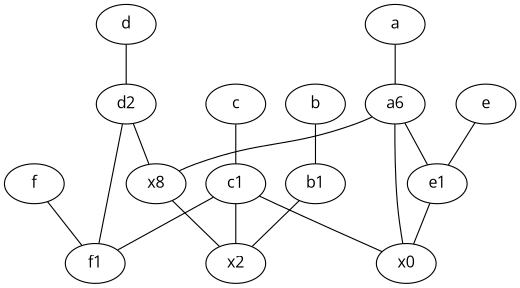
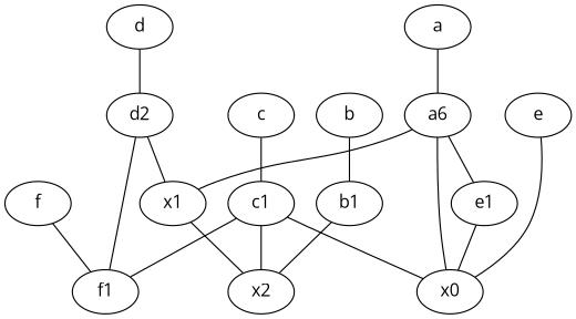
  graph {
    fontname="Open Sans"
    node [fontname="Open Sans" labelfontsize=50]
    edge [fontname="Open Sans"]
    c
    c1
    f1
    x2
    x0
    n6 [label=d2]
-   x1 [label=x8]
+   x1
    b
    b1
    d
    f
    e
    e1
    n14 [label=a6]
    a
    c -- c1
    c1 -- f1
    c1 -- x2
    c1 -- x0
    n6 -- f1
    n6 -- x1
    x1 -- x2
    b -- b1
    b1 -- x2
    d -- n6
    f -- f1
-   e -- e1
+   e -- x0
    e1 -- x0
    n14 -- x0
    n14 -- x1
    n14 -- e1
    a -- n14
  }
